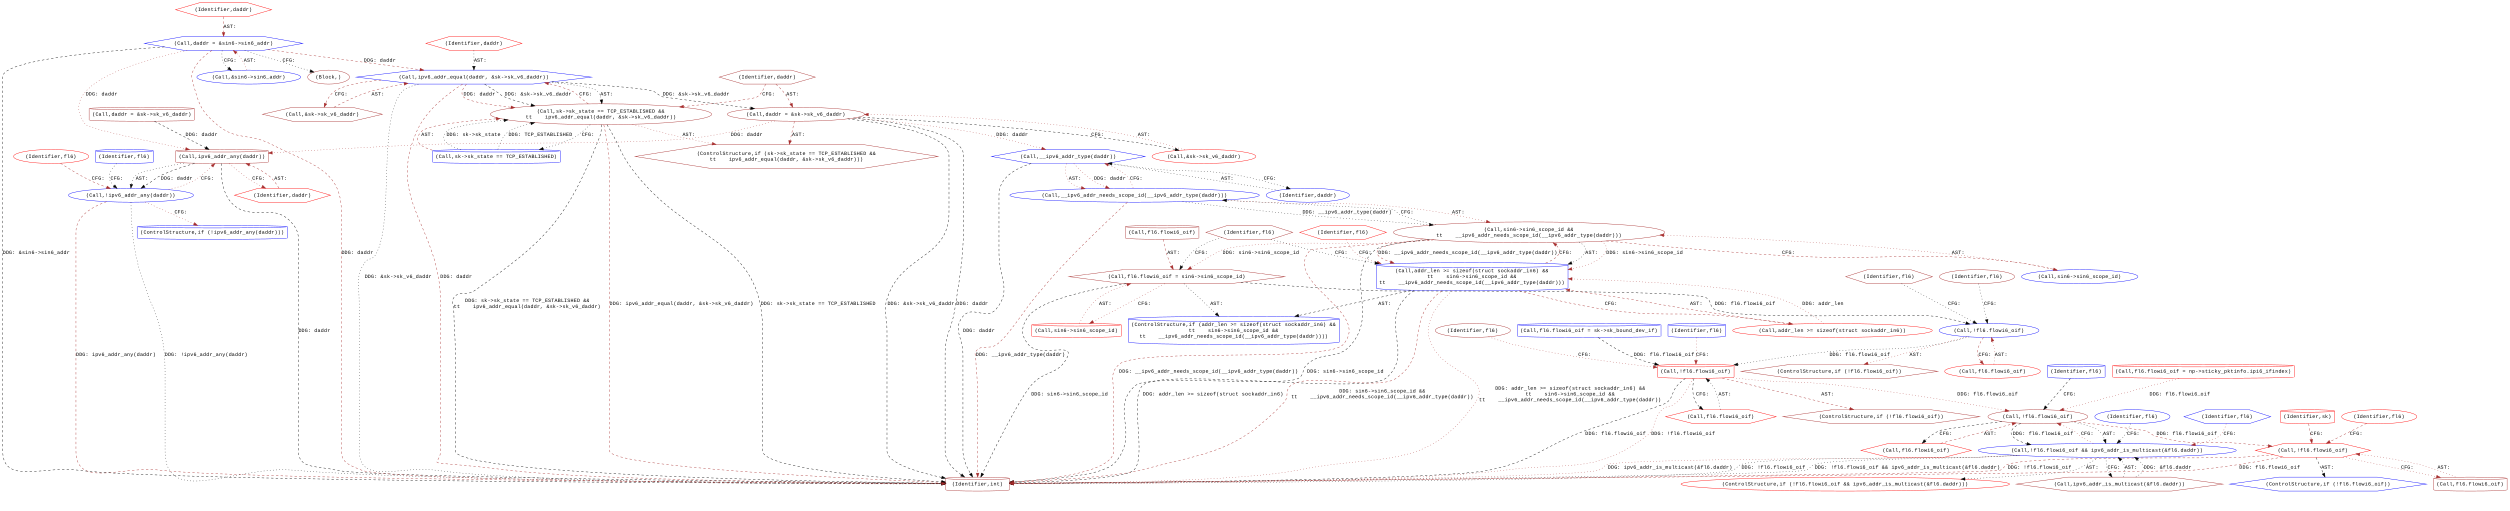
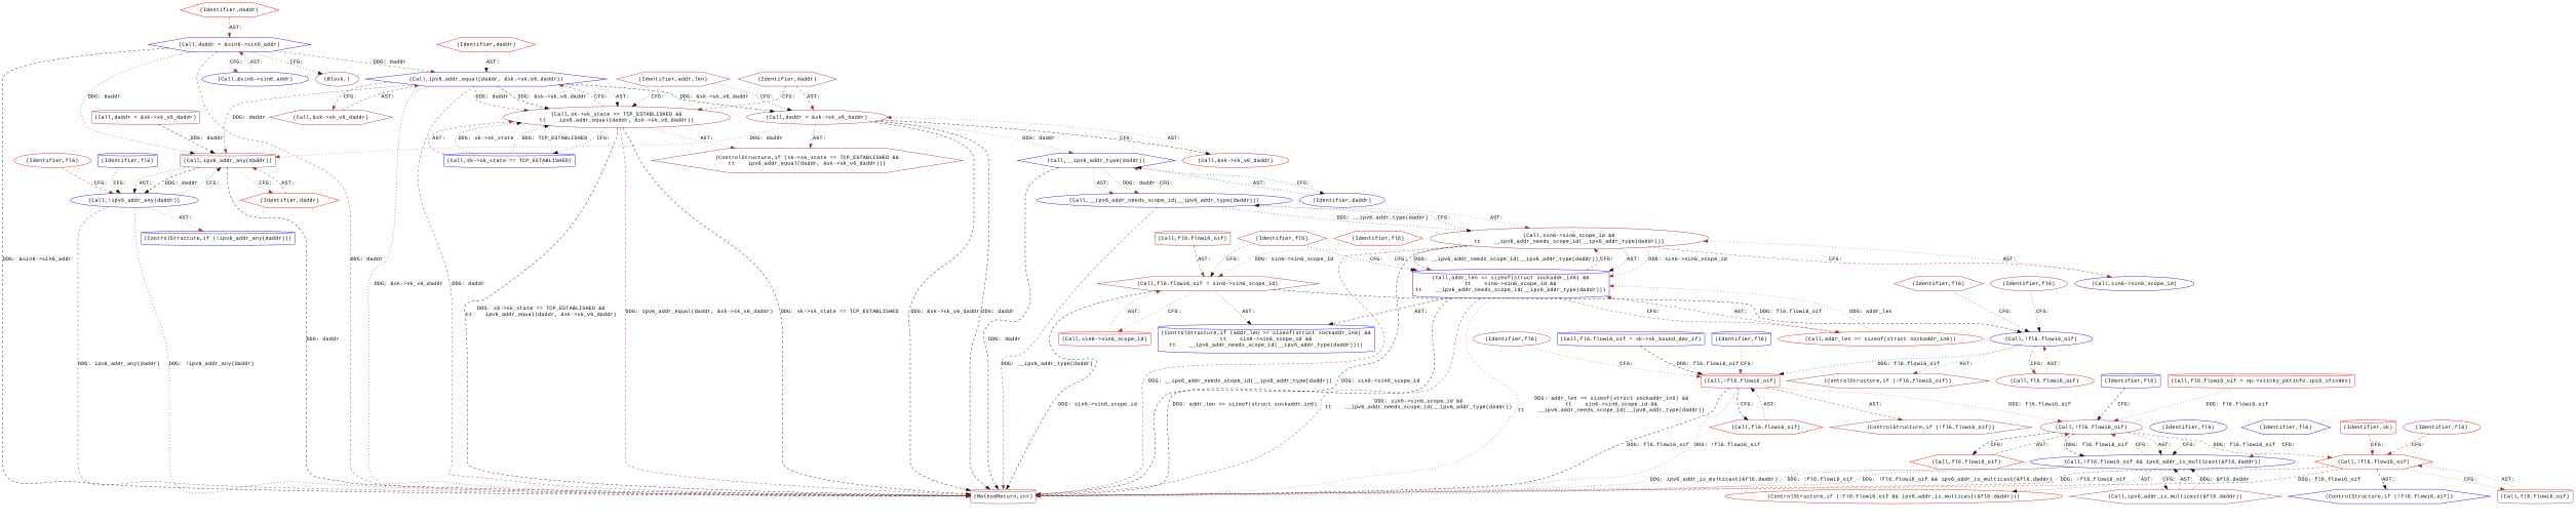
  digraph {
    fontname="Liberation Mono"
    node [color=brown fontname="Liberation Mono" shape=hexagon]
    edge [color=brown fontname="Liberation Mono" style=dotted]
    n1 [color=blue label="(Call,ipv6_addr_equal(daddr, &sk->sk_v6_daddr))"]
    n2 [label="(Call,sk->sk_state == TCP_ESTABLISHED &&\n\t\t    ipv6_addr_equal(daddr, &sk->sk_v6_daddr))" shape=ellipse]
    n3 [label="(Call,daddr = &sk->sk_v6_daddr)" shape=ellipse]
    n4 [label="(Call,ipv6_addr_any(daddr))" shape=cylinder]
    n5 [label="(Call,&sk->sk_v6_daddr)"]
-   n6 [label="(Identifier,int)" shape=cylinder]
+   n6 [label="(MethodReturn,int)" shape=cylinder]
    n7 [label="(ControlStructure,if (sk->sk_state == TCP_ESTABLISHED &&\n\t\t    ipv6_addr_equal(daddr, &sk->sk_v6_daddr)))"]
    n8 [color=blue label="(Call,sk->sk_state == TCP_ESTABLISHED)" shape=cylinder]
    n9 [color=blue label="(Call,__ipv6_addr_type(daddr))"]
    n10 [color=red label="(Call,&sk->sk_v6_daddr)" shape=ellipse]
    n11 [color=blue label="(Call,__ipv6_addr_needs_scope_id(__ipv6_addr_type(daddr)))" shape=ellipse]
    n12 [color=blue label="(Identifier,daddr)" shape=ellipse]
    n13 [color=blue label="(Call,!ipv6_addr_any(daddr))" shape=ellipse]
    n14 [color=red label="(Identifier,daddr)"]
    n15 [color=blue label="(Call,daddr = &sin6->sin6_addr)"]
    n16 [color=blue label="(Call,&sin6->sin6_addr)" shape=ellipse]
    n17 [label="(Block,)" shape=ellipse]
    n18 [label="(Call,sin6->sin6_scope_id &&\n\t\t    __ipv6_addr_needs_scope_id(__ipv6_addr_type(daddr)))" shape=ellipse]
    n19 [color=blue label="(Call,addr_len >= sizeof(struct sockaddr_in6) &&\n\t\t    sin6->sin6_scope_id &&\n\t\t    __ipv6_addr_needs_scope_id(__ipv6_addr_type(daddr)))" shape=cylinder]
    n20 [label="(Call,fl6.flowi6_oif = sin6->sin6_scope_id)"]
    n21 [color=blue label="(Call,sin6->sin6_scope_id)" shape=ellipse]
    n22 [color=blue label="(ControlStructure,if (addr_len >= sizeof(struct sockaddr_in6) &&\n\t\t    sin6->sin6_scope_id &&\n\t\t    __ipv6_addr_needs_scope_id(__ipv6_addr_type(daddr))))" shape=cylinder]
    n23 [color=red label="(Call,addr_len >= sizeof(struct sockaddr_in6))" shape=ellipse]
    n24 [color=blue label="(Call,!fl6.flowi6_oif)" shape=ellipse]
    n25 [color=red label="(Call,sin6->sin6_scope_id)" shape=cylinder]
    n26 [color=red label="(Call,!fl6.flowi6_oif)" shape=cylinder]
    n27 [label="(ControlStructure,if (!fl6.flowi6_oif))"]
    n28 [color=red label="(Call,fl6.flowi6_oif)" shape=ellipse]
    n29 [label="(Call,!fl6.flowi6_oif)" shape=ellipse]
    n30 [label="(ControlStructure,if (!fl6.flowi6_oif))"]
    n31 [color=red label="(Call,fl6.flowi6_oif)"]
    n32 [color=blue label="(Call,!fl6.flowi6_oif && ipv6_addr_is_multicast(&fl6.daddr))" shape=ellipse]
    n33 [color=red label="(Call,!fl6.flowi6_oif)"]
    n34 [color=red label="(Call,fl6.flowi6_oif)"]
    n35 [color=red label="(ControlStructure,if (!fl6.flowi6_oif && ipv6_addr_is_multicast(&fl6.daddr)))" shape=ellipse]
    n36 [label="(Call,ipv6_addr_is_multicast(&fl6.daddr))"]
    n37 [label="(Call,fl6.flowi6_oif)" shape=cylinder]
    n38 [color=blue label="(ControlStructure,if (!fl6.flowi6_oif))"]
    n39 [color=blue label="(ControlStructure,if (!ipv6_addr_any(daddr)))" shape=cylinder]
    n40 [color=blue label="(Identifier,fl6)" shape=cylinder]
    n41 [color=red label="(Identifier,fl6)" shape=ellipse]
    n42 [color=blue label="(Identifier,fl6)" shape=ellipse]
    n43 [color=red label="(Identifier,fl6)"]
    n44 [color=red label="(Identifier,daddr)"]
+   n45 [label="(Identifier,addr_len)"]
    n46 [color=blue label="(Identifier,fl6)"]
    n47 [color=blue label="(Call,fl6.flowi6_oif = sk->sk_bound_dev_if)" shape=cylinder]
    n48 [label="(Identifier,daddr)"]
    n49 [color=red label="(Identifier,fl6)" shape=ellipse]
    n50 [label="(Identifier,fl6)"]
    n51 [label="(Identifier,fl6)" shape=ellipse]
    n52 [color=red label="(Identifier,sk)" shape=cylinder]
    n53 [label="(Call,fl6.flowi6_oif)" shape=cylinder]
    n54 [label="(Identifier,fl6)"]
    n55 [color=blue label="(Identifier,fl6)" shape=cylinder]
    n56 [color=red label="(Call,fl6.flowi6_oif = np->sticky_pktinfo.ipi6_ifindex)" shape=cylinder]
    n57 [label="(Call,daddr = &sk->sk_v6_daddr)" shape=cylinder]
    n58 [label="(Identifier,fl6)" shape=ellipse]
    n59 [color=blue label="(Identifier,fl6)" shape=cylinder]
    n60 [color=red label="(Identifier,daddr)"]
    n1 -> n2 [color=black label="AST: "]
    n1 -> n2 [label="DDG: daddr" style=dashed]
    n1 -> n2 [color=black label="DDG: &sk->sk_v6_daddr" style=dashed]
    n1 -> n3 [color=black label="DDG: &sk->sk_v6_daddr" style=dashed]
+   n1 -> n4 [label="DDG: daddr" style=dashed]
    n1 -> n5 [label="CFG: " style=dashed]
    n1 -> n6 [color=black label="DDG: &sk->sk_v6_daddr"]
    n1 -> n6 [label="DDG: daddr" style=dashed]
    n2 -> n1 [label="CFG: " style=dashed]
    n2 -> n6 [color=black label="DDG: sk->sk_state == TCP_ESTABLISHED &&\n\t\t    ipv6_addr_equal(daddr, &sk->sk_v6_daddr)" style=dashed]
    n2 -> n6 [label="DDG: ipv6_addr_equal(daddr, &sk->sk_v6_daddr)" style=dashed]
    n2 -> n6 [color=black label="DDG: sk->sk_state == TCP_ESTABLISHED" style=dashed]
    n2 -> n7 [label="AST: "]
    n2 -> n8 [color=black label="CFG: "]
    n3 -> n4 [label="DDG: daddr"]
    n3 -> n6 [color=black label="DDG: &sk->sk_v6_daddr" style=dashed]
    n3 -> n6 [color=black label="DDG: daddr" style=dashed]
    n3 -> n7 [label="AST: " style=dashed]
    n3 -> n9 [label="DDG: daddr"]
    n3 -> n10 [color=black label="CFG: " style=dashed]
    n4 -> n6 [color=black label="DDG: daddr" style=dashed]
    n4 -> n13 [color=black label="AST: "]
    n4 -> n13 [color=black label="DDG: daddr" style=dashed]
    n4 -> n14 [label="CFG: "]
    n5 -> n1 [label="AST: " style=dashed]
    n8 -> n2 [label="AST: " style=dashed]
    n8 -> n2 [color=black label="DDG: sk->sk_state"]
    n8 -> n2 [color=black label="DDG: TCP_ESTABLISHED"]
    n9 -> n6 [color=black label="DDG: daddr" style=dashed]
    n9 -> n11 [label="AST: "]
    n9 -> n11 [label="DDG: daddr"]
    n9 -> n12 [color=black label="CFG: "]
    n10 -> n3 [label="AST: "]
    n11 -> n6 [label="DDG: __ipv6_addr_type(daddr)" style=dashed]
    n11 -> n9 [label="CFG: "]
    n11 -> n18 [label="AST: "]
    n11 -> n18 [color=black label="DDG: __ipv6_addr_type(daddr)"]
    n12 -> n9 [color=black label="AST: "]
-   n13 -> n4 [label="CFG: "]
+   n13 -> n4 [color=black label="CFG: "]
    n13 -> n6 [label="DDG: ipv6_addr_any(daddr)" style=dashed]
    n13 -> n6 [color=black label="DDG: !ipv6_addr_any(daddr)"]
-   n13 -> n39 [label="CFG: "]
+   n13 -> n39 [label="AST: "]
    n14 -> n4 [label="AST: " style=dashed]
    n15 -> n1 [label="DDG: daddr" style=dashed]
-   n15 -> n4 [label="DDG: daddr"]
+   n15 -> n4 [color=black label="DDG: daddr"]
    n15 -> n6 [color=black label="DDG: &sin6->sin6_addr" style=dashed]
    n15 -> n6 [label="DDG: daddr" style=dashed]
-   n15 -> n16 [color=black label="CFG: "]
+   n15 -> n16 [label="CFG: "]
    n15 -> n17 [color=black label="CFG: "]
    n16 -> n15 [label="AST: "]
    n18 -> n6 [label="DDG: __ipv6_addr_needs_scope_id(__ipv6_addr_type(daddr))" style=dashed]
    n18 -> n6 [color=black label="DDG: sin6->sin6_scope_id" style=dashed]
    n18 -> n11 [color=black label="CFG: "]
    n18 -> n19 [color=black label="AST: "]
    n18 -> n19 [label="DDG: sin6->sin6_scope_id"]
    n18 -> n19 [label="DDG: __ipv6_addr_needs_scope_id(__ipv6_addr_type(daddr))" style=dashed]
    n18 -> n20 [label="DDG: sin6->sin6_scope_id"]
    n18 -> n21 [label="CFG: " style=dashed]
    n19 -> n6 [label="DDG: addr_len >= sizeof(struct sockaddr_in6) &&\n\t\t    sin6->sin6_scope_id &&\n\t\t    __ipv6_addr_needs_scope_id(__ipv6_addr_type(daddr))"]
    n19 -> n6 [color=black label="DDG: addr_len >= sizeof(struct sockaddr_in6)" style=dashed]
    n19 -> n6 [label="DDG: sin6->sin6_scope_id &&\n\t\t    __ipv6_addr_needs_scope_id(__ipv6_addr_type(daddr))" style=dashed]
    n19 -> n18 [label="CFG: " style=dashed]
    n19 -> n22 [color=black label="AST: " style=dashed]
    n19 -> n23 [label="CFG: " style=dashed]
    n20 -> n6 [color=black label="DDG: sin6->sin6_scope_id" style=dashed]
    n20 -> n22 [color=black label="AST: "]
    n20 -> n24 [color=black label="DDG: fl6.flowi6_oif" style=dashed]
    n20 -> n25 [label="CFG: "]
    n21 -> n18 [label="AST: "]
    n23 -> n19 [label="AST: " style=dashed]
    n23 -> n19 [label="DDG: addr_len"]
    n24 -> n26 [color=black label="DDG: fl6.flowi6_oif"]
    n24 -> n27 [label="AST: "]
    n24 -> n28 [label="CFG: " style=dashed]
    n25 -> n20 [label="AST: "]
    n26 -> n6 [color=black label="DDG: fl6.flowi6_oif" style=dashed]
    n26 -> n6 [label="DDG: !fl6.flowi6_oif"]
    n26 -> n29 [label="DDG: fl6.flowi6_oif"]
    n26 -> n30 [label="AST: " style=dashed]
    n26 -> n31 [color=black label="CFG: " style=dashed]
    n28 -> n24 [label="AST: "]
    n29 -> n32 [color=black label="AST: "]
    n29 -> n32 [color=black label="DDG: fl6.flowi6_oif" style=dashed]
    n29 -> n33 [label="DDG: fl6.flowi6_oif" style=dashed]
    n29 -> n34 [color=black label="CFG: " style=dashed]
    n31 -> n26 [color=black label="AST: "]
    n32 -> n6 [label="DDG: ipv6_addr_is_multicast(&fl6.daddr)"]
    n32 -> n6 [color=black label="DDG: !fl6.flowi6_oif"]
    n32 -> n6 [color=black label="DDG: !fl6.flowi6_oif && ipv6_addr_is_multicast(&fl6.daddr)"]
    n32 -> n29 [label="CFG: "]
    n32 -> n35 [color=black label="AST: "]
    n32 -> n36 [color=black label="CFG: "]
    n33 -> n6 [label="DDG: !fl6.flowi6_oif" style=dashed]
    n33 -> n6 [label="DDG: fl6.flowi6_oif" style=dashed]
    n33 -> n37 [label="CFG: "]
    n33 -> n38 [color=black label="AST: " style=dashed]
    n34 -> n29 [label="AST: " style=dashed]
    n36 -> n32 [color=black label="AST: "]
    n36 -> n32 [color=black label="DDG: &fl6.daddr"]
    n37 -> n33 [label="AST: "]
    n40 -> n29 [color=black label="CFG: " style=dashed]
    n41 -> n33 [label="CFG: " style=dashed]
    n42 -> n32 [color=black label="CFG: "]
    n43 -> n19 [label="CFG: "]
    n44 -> n1 [color=black label="AST: "]
+   n45 -> n2 [color=black label="CFG: "]
+   n45 -> n3 [color=black label="CFG: "]
    n46 -> n32 [label="CFG: "]
    n47 -> n26 [color=black label="DDG: fl6.flowi6_oif" style=dashed]
    n48 -> n2 [label="CFG: " style=dashed]
    n48 -> n3 [label="AST: " style=dashed]
    n49 -> n13 [label="CFG: " style=dashed]
    n50 -> n19 [color=black label="CFG: "]
    n50 -> n20 [color=black label="CFG: "]
    n51 -> n24 [color=black label="CFG: "]
    n52 -> n33 [label="CFG: " style=dashed]
    n53 -> n20 [label="AST: " style=dashed]
    n54 -> n24 [color=black label="CFG: "]
    n55 -> n26 [label="CFG: "]
    n56 -> n29 [label="DDG: fl6.flowi6_oif"]
    n57 -> n4 [color=black label="DDG: daddr" style=dashed]
    n58 -> n26 [label="CFG: "]
    n59 -> n13 [color=black label="CFG: "]
    n60 -> n15 [label="AST: " style=dashed]
  }
